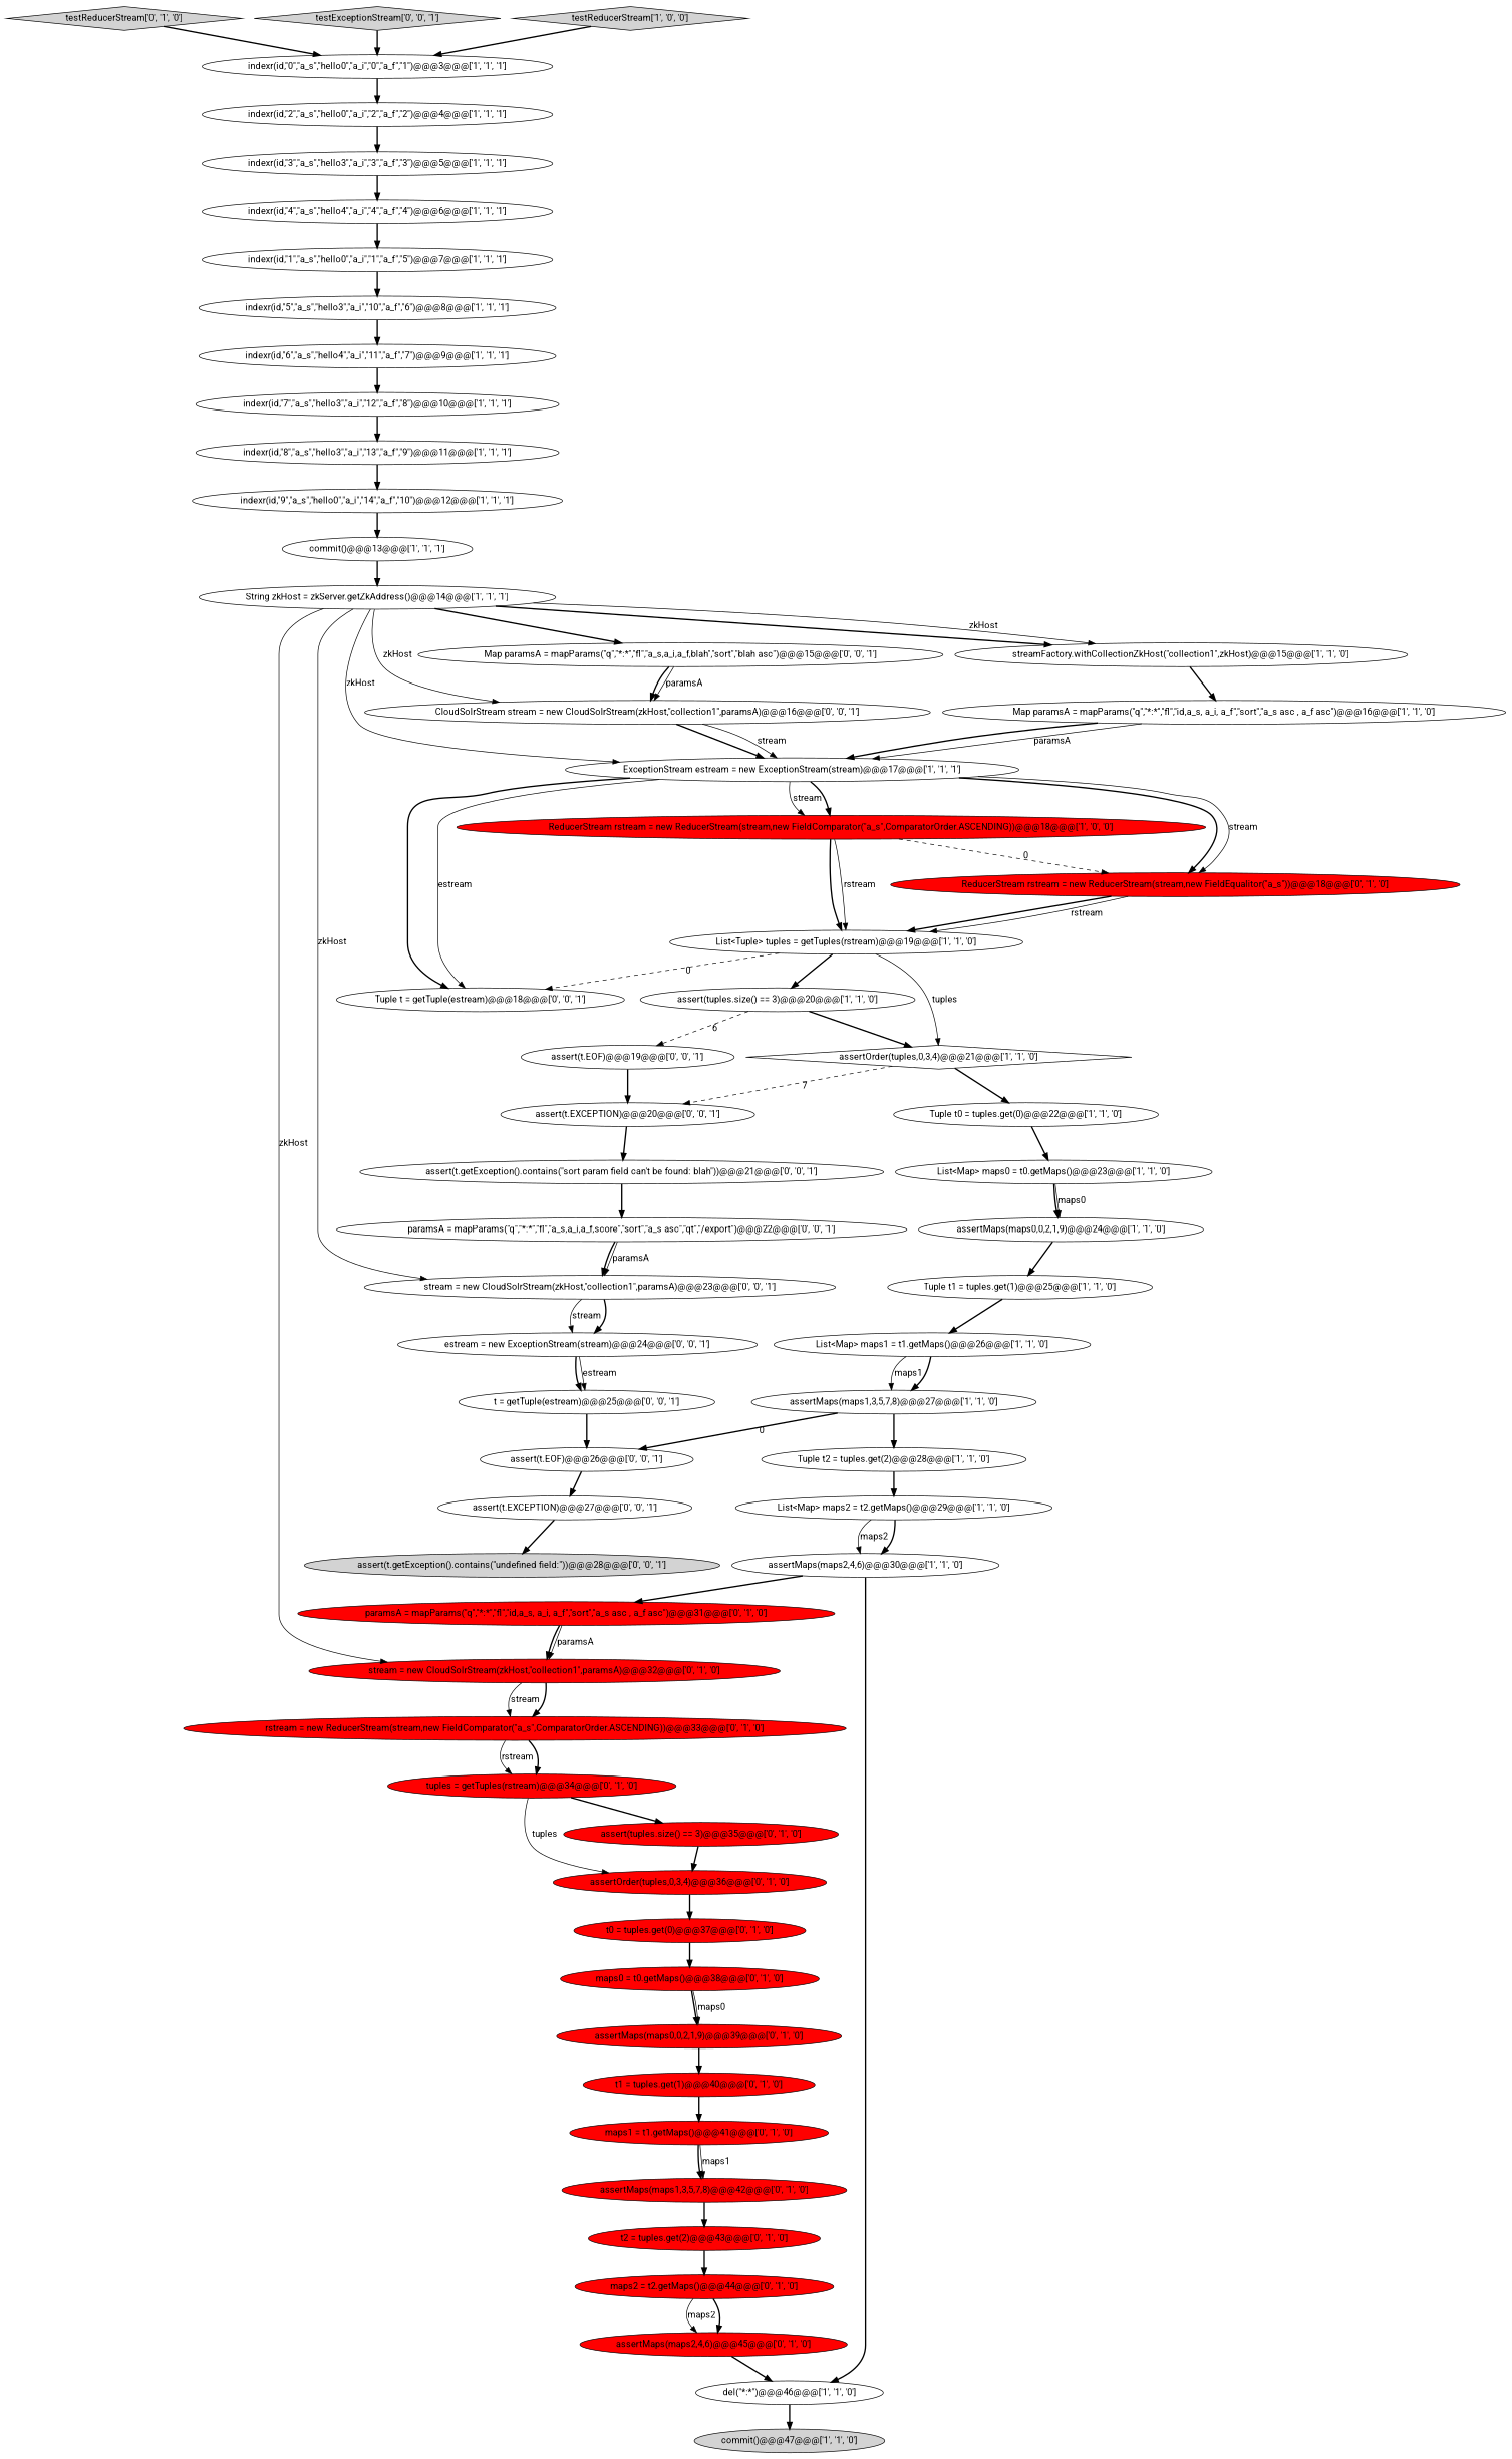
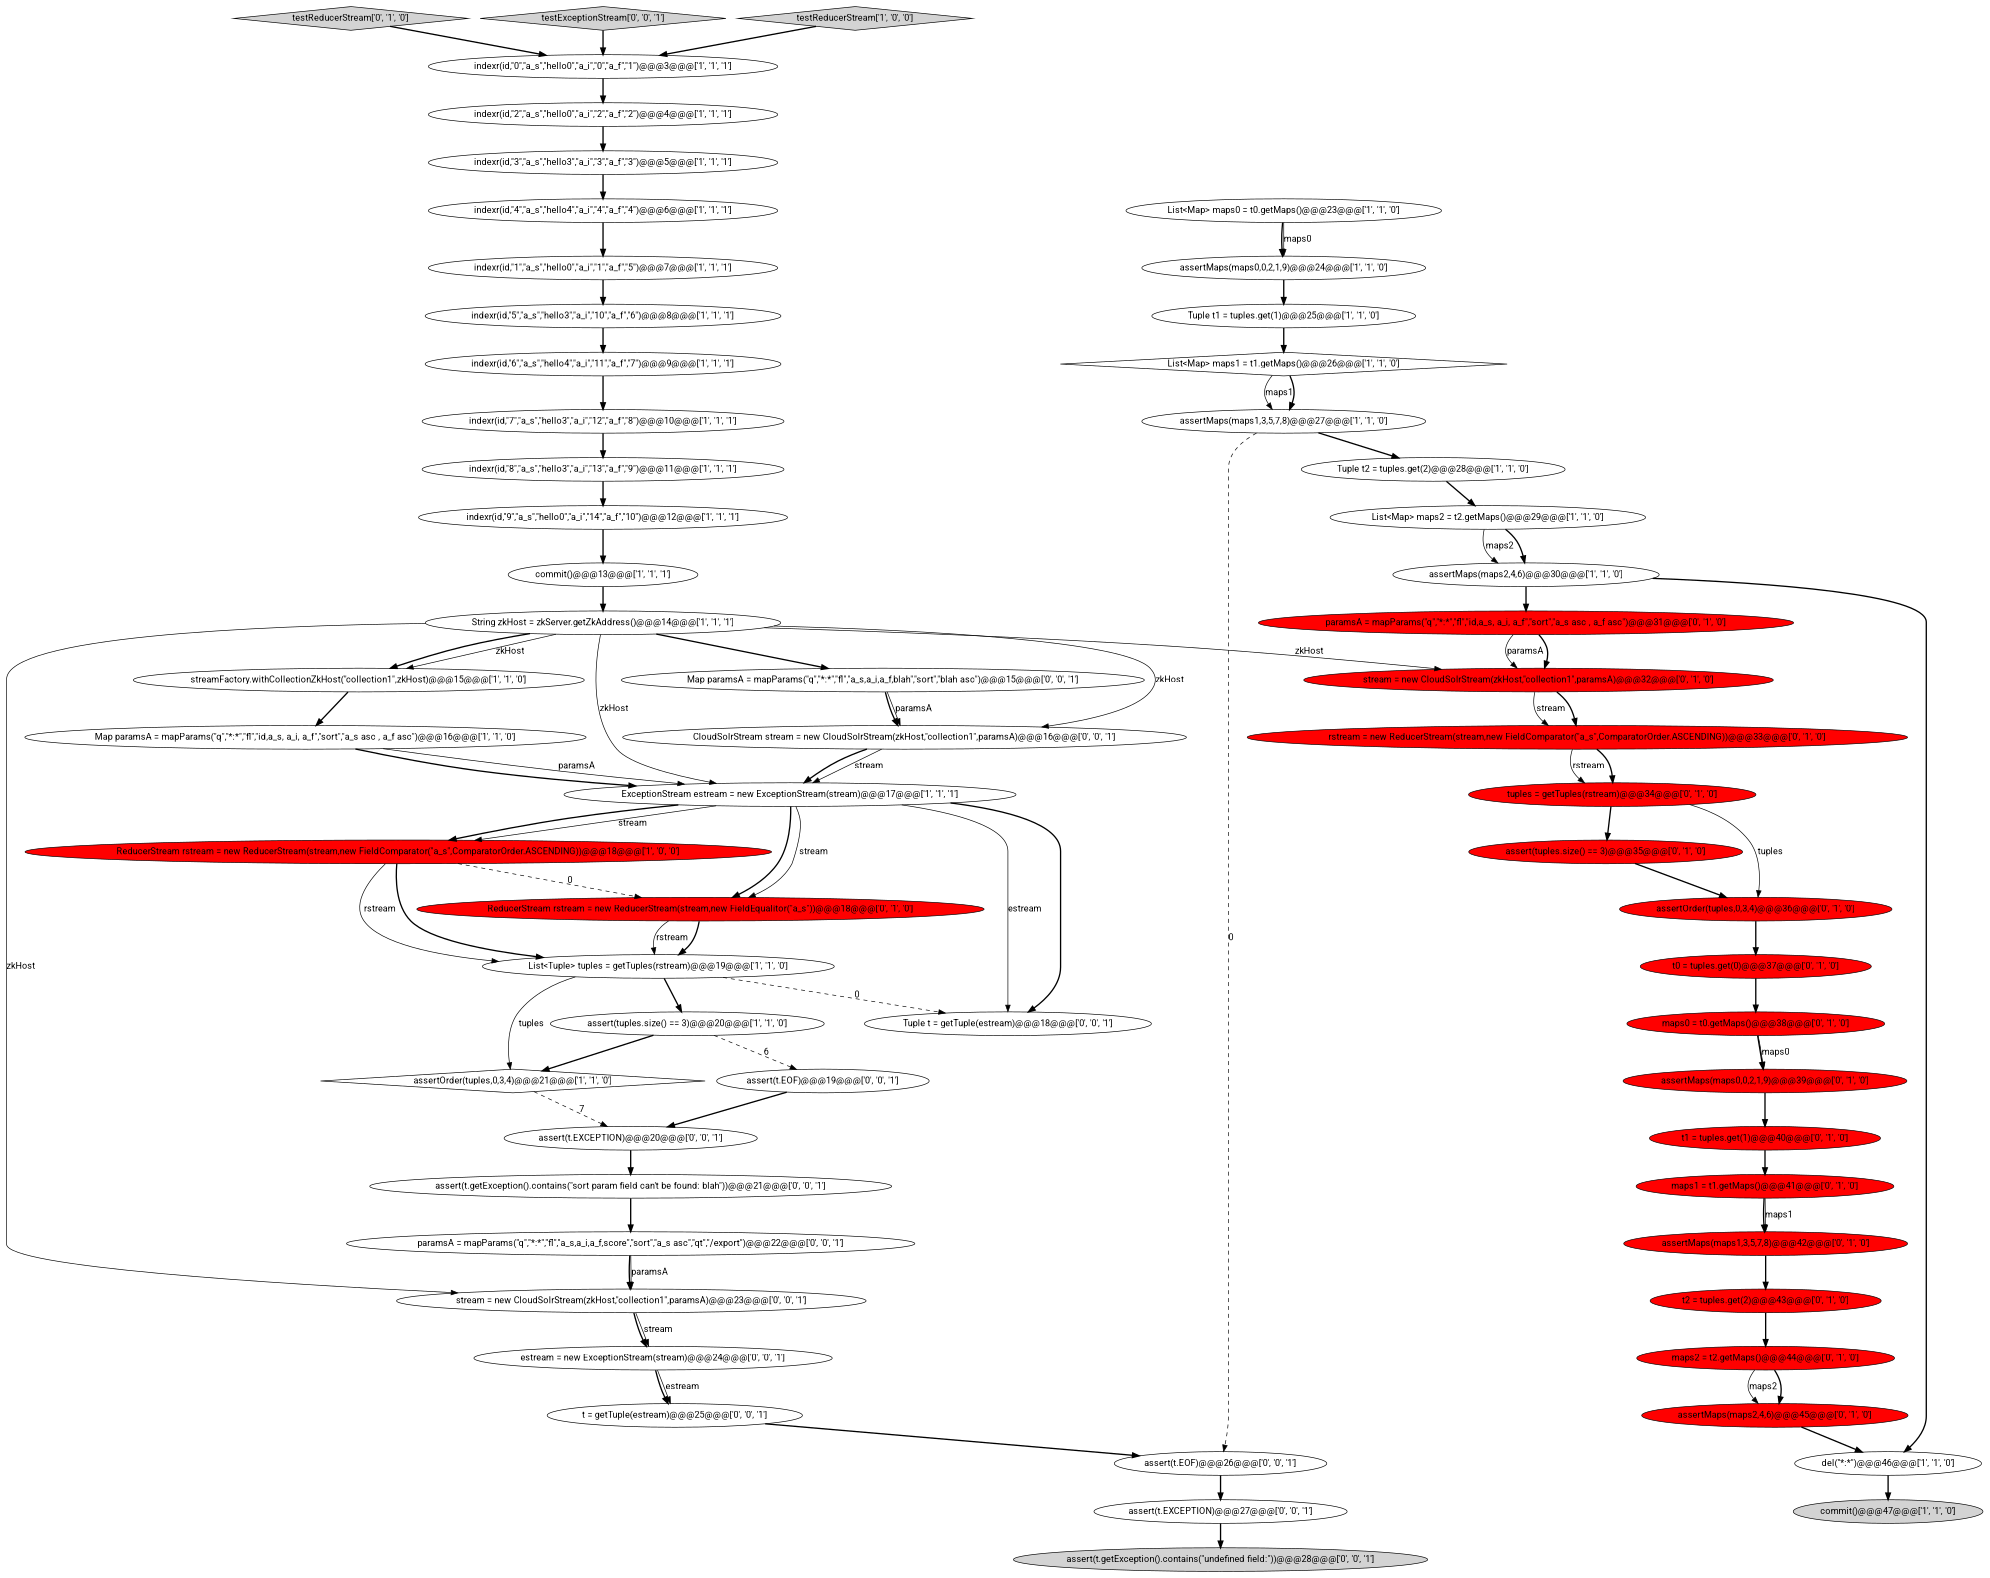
  digraph {
    fontname=Roboto
    node [fillcolor=white fontname=Roboto shape=ellipse style=filled]
    edge [fontname=Roboto style=bold]
    n1 [label="assert(t.EOF)@@@26@@@['0', '0', '1']"]
    n2 [label="assert(t.EXCEPTION)@@@27@@@['0', '0', '1']"]
    n3 [fillcolor=lightgray label="assert(t.getException().contains(\"undefined field:\"))@@@28@@@['0', '0', '1']"]
    n4 [label="assertMaps(maps1,3,5,7,8)@@@27@@@['1', '1', '0']"]
    n5 [label="Tuple t2 = tuples.get(2)@@@28@@@['1', '1', '0']"]
    n6 [label="List<Map> maps2 = t2.getMaps()@@@29@@@['1', '1', '0']"]
    n7 [fillcolor=red label="assert(tuples.size() == 3)@@@35@@@['0', '1', '0']"]
    n8 [fillcolor=red label="assertOrder(tuples,0,3,4)@@@36@@@['0', '1', '0']"]
    n9 [fillcolor=red label="t0 = tuples.get(0)@@@37@@@['0', '1', '0']"]
    n10 [label="assertMaps(maps2,4,6)@@@30@@@['1', '1', '0']"]
    n11 [fillcolor=red label="assertMaps(maps0,0,2,1,9)@@@39@@@['0', '1', '0']"]
    n12 [fillcolor=red label="t1 = tuples.get(1)@@@40@@@['0', '1', '0']"]
    n13 [fillcolor=red label="maps1 = t1.getMaps()@@@41@@@['0', '1', '0']"]
    n14 [fillcolor=red label="rstream = new ReducerStream(stream,new FieldComparator(\"a_s\",ComparatorOrder.ASCENDING))@@@33@@@['0', '1', '0']"]
    n15 [fillcolor=red label="tuples = getTuples(rstream)@@@34@@@['0', '1', '0']"]
    n16 [label="paramsA = mapParams(\"q\",\"*:*\",\"fl\",\"a_s,a_i,a_f,score\",\"sort\",\"a_s asc\",\"qt\",\"/export\")@@@22@@@['0', '0', '1']"]
    n17 [label="stream = new CloudSolrStream(zkHost,\"collection1\",paramsA)@@@23@@@['0', '0', '1']"]
    n18 [label="estream = new ExceptionStream(stream)@@@24@@@['0', '0', '1']"]
-   n19 [label="Tuple t0 = tuples.get(0)@@@22@@@['1', '1', '0']"]
    n20 [label="List<Map> maps0 = t0.getMaps()@@@23@@@['1', '1', '0']"]
    n21 [label="assertMaps(maps0,0,2,1,9)@@@24@@@['1', '1', '0']"]
    n22 [label="t = getTuple(estream)@@@25@@@['0', '0', '1']"]
    n23 [fillcolor=red label="maps0 = t0.getMaps()@@@38@@@['0', '1', '0']"]
    n24 [label="assert(t.getException().contains(\"sort param field can't be found: blah\"))@@@21@@@['0', '0', '1']"]
    n25 [label="assert(t.EOF)@@@19@@@['0', '0', '1']"]
    n26 [label="assert(t.EXCEPTION)@@@20@@@['0', '0', '1']"]
    n27 [label="Tuple t1 = tuples.get(1)@@@25@@@['1', '1', '0']"]
    n28 [label="List<Tuple> tuples = getTuples(rstream)@@@19@@@['1', '1', '0']"]
    n29 [label="Tuple t = getTuple(estream)@@@18@@@['0', '0', '1']"]
    n30 [label="assert(tuples.size() == 3)@@@20@@@['1', '1', '0']"]
    n31 [label="assertOrder(tuples,0,3,4)@@@21@@@['1', '1', '0']" shape=diamond]
-   n32 [label="List<Map> maps1 = t1.getMaps()@@@26@@@['1', '1', '0']"]
+   n32 [label="List<Map> maps1 = t1.getMaps()@@@26@@@['1', '1', '0']" shape=diamond]
    n33 [fillcolor=red label="ReducerStream rstream = new ReducerStream(stream,new FieldEqualitor(\"a_s\"))@@@18@@@['0', '1', '0']"]
    n34 [fillcolor=lightgray label="testReducerStream['0', '1', '0']" shape=diamond]
    n35 [label="indexr(id,\"0\",\"a_s\",\"hello0\",\"a_i\",\"0\",\"a_f\",\"1\")@@@3@@@['1', '1', '1']"]
    n36 [label="indexr(id,\"2\",\"a_s\",\"hello0\",\"a_i\",\"2\",\"a_f\",\"2\")@@@4@@@['1', '1', '1']"]
    n37 [fillcolor=red label="assertMaps(maps1,3,5,7,8)@@@42@@@['0', '1', '0']"]
    n38 [fillcolor=red label="t2 = tuples.get(2)@@@43@@@['0', '1', '0']"]
    n39 [fillcolor=lightgray label="testExceptionStream['0', '0', '1']" shape=diamond]
    n40 [fillcolor=lightgray label="testReducerStream['1', '0', '0']" shape=diamond]
    n41 [fillcolor=red label="assertMaps(maps2,4,6)@@@45@@@['0', '1', '0']"]
    n42 [label="del(\"*:*\")@@@46@@@['1', '1', '0']"]
    n43 [fillcolor=lightgray label="commit()@@@47@@@['1', '1', '0']"]
    n44 [label="indexr(id,\"3\",\"a_s\",\"hello3\",\"a_i\",\"3\",\"a_f\",\"3\")@@@5@@@['1', '1', '1']"]
    n45 [label="indexr(id,\"4\",\"a_s\",\"hello4\",\"a_i\",\"4\",\"a_f\",\"4\")@@@6@@@['1', '1', '1']"]
    n46 [label="indexr(id,\"1\",\"a_s\",\"hello0\",\"a_i\",\"1\",\"a_f\",\"5\")@@@7@@@['1', '1', '1']"]
    n47 [label="indexr(id,\"6\",\"a_s\",\"hello4\",\"a_i\",\"11\",\"a_f\",\"7\")@@@9@@@['1', '1', '1']"]
    n48 [label="indexr(id,\"7\",\"a_s\",\"hello3\",\"a_i\",\"12\",\"a_f\",\"8\")@@@10@@@['1', '1', '1']"]
    n49 [label="indexr(id,\"8\",\"a_s\",\"hello3\",\"a_i\",\"13\",\"a_f\",\"9\")@@@11@@@['1', '1', '1']"]
    n50 [fillcolor=red label="paramsA = mapParams(\"q\",\"*:*\",\"fl\",\"id,a_s, a_i, a_f\",\"sort\",\"a_s asc , a_f asc\")@@@31@@@['0', '1', '0']"]
    n51 [fillcolor=red label="stream = new CloudSolrStream(zkHost,\"collection1\",paramsA)@@@32@@@['0', '1', '0']"]
    n52 [label="indexr(id,\"9\",\"a_s\",\"hello0\",\"a_i\",\"14\",\"a_f\",\"10\")@@@12@@@['1', '1', '1']"]
    n53 [label="streamFactory.withCollectionZkHost(\"collection1\",zkHost)@@@15@@@['1', '1', '0']"]
    n54 [label="Map paramsA = mapParams(\"q\",\"*:*\",\"fl\",\"id,a_s, a_i, a_f\",\"sort\",\"a_s asc , a_f asc\")@@@16@@@['1', '1', '0']"]
    n55 [label="ExceptionStream estream = new ExceptionStream(stream)@@@17@@@['1', '1', '1']"]
    n56 [label="commit()@@@13@@@['1', '1', '1']"]
    n57 [label="String zkHost = zkServer.getZkAddress()@@@14@@@['1', '1', '1']"]
    n58 [label="indexr(id,\"5\",\"a_s\",\"hello3\",\"a_i\",\"10\",\"a_f\",\"6\")@@@8@@@['1', '1', '1']"]
    n59 [fillcolor=red label="ReducerStream rstream = new ReducerStream(stream,new FieldComparator(\"a_s\",ComparatorOrder.ASCENDING))@@@18@@@['1', '0', '0']"]
    n60 [fillcolor=red label="maps2 = t2.getMaps()@@@44@@@['0', '1', '0']"]
    n61 [label="CloudSolrStream stream = new CloudSolrStream(zkHost,\"collection1\",paramsA)@@@16@@@['0', '0', '1']"]
    n62 [label="Map paramsA = mapParams(\"q\",\"*:*\",\"fl\",\"a_s,a_i,a_f,blah\",\"sort\",\"blah asc\")@@@15@@@['0', '0', '1']"]
    n1 -> n2
    n2 -> n3
-   n4 -> n1 [label=0]
+   n4 -> n1 [label=0 style=dashed]
    n4 -> n5
    n5 -> n6
    n6 -> n10
    n6 -> n10 [label=maps2 style=solid]
    n7 -> n8
    n8 -> n9
    n9 -> n23
    n10 -> n42
    n10 -> n50
    n11 -> n12
    n12 -> n13
    n13 -> n37 [label=maps1 style=solid]
    n13 -> n37
    n14 -> n15
    n14 -> n15 [label=rstream style=solid]
    n15 -> n7
    n15 -> n8 [label=tuples style=solid]
    n16 -> n17
    n16 -> n17 [label=paramsA style=solid]
    n17 -> n18
    n17 -> n18 [label=stream style=solid]
    n18 -> n22
    n18 -> n22 [label=estream style=solid]
-   n19 -> n20
    n20 -> n21
    n20 -> n21 [label=maps0 style=solid]
    n21 -> n27
    n22 -> n1
    n23 -> n11 [label=maps0 style=solid]
    n23 -> n11
    n24 -> n16
    n25 -> n26
    n26 -> n24
    n27 -> n32
    n28 -> n29 [label=0 style=dashed]
    n28 -> n30
    n28 -> n31 [label=tuples style=solid]
    n30 -> n25 [label=6 style=dashed]
    n30 -> n31
-   n31 -> n19
    n31 -> n26 [label=7 style=dashed]
    n32 -> n4 [label=maps1 style=solid]
    n32 -> n4
    n33 -> n28
    n33 -> n28 [label=rstream style=solid]
    n34 -> n35
    n35 -> n36
    n36 -> n44
    n37 -> n38
    n38 -> n60
    n39 -> n35
    n40 -> n35
    n41 -> n42
    n42 -> n43
    n44 -> n45
    n45 -> n46
    n46 -> n58
    n47 -> n48
    n48 -> n49
    n49 -> n52
    n50 -> n51
    n50 -> n51 [label=paramsA style=solid]
    n51 -> n14
    n51 -> n14 [label=stream style=solid]
    n52 -> n56
    n53 -> n54
    n54 -> n55 [label=paramsA style=solid]
    n54 -> n55
    n55 -> n29 [label=estream style=solid]
    n55 -> n29
    n55 -> n33
    n55 -> n33 [label=stream style=solid]
    n55 -> n59 [label=stream style=solid]
    n55 -> n59
    n56 -> n57
    n57 -> n17 [label=zkHost style=solid]
    n57 -> n51 [label=zkHost style=solid]
    n57 -> n53 [label=zkHost style=solid]
    n57 -> n53
    n57 -> n55 [label=zkHost style=solid]
    n57 -> n61 [label=zkHost style=solid]
    n57 -> n62
    n58 -> n47
    n59 -> n28
    n59 -> n28 [label=rstream style=solid]
    n59 -> n33 [label=0 style=dashed]
    n60 -> n41
    n60 -> n41 [label=maps2 style=solid]
    n61 -> n55 [label=stream style=solid]
    n61 -> n55
    n62 -> n61 [label=paramsA style=solid]
    n62 -> n61
  }
